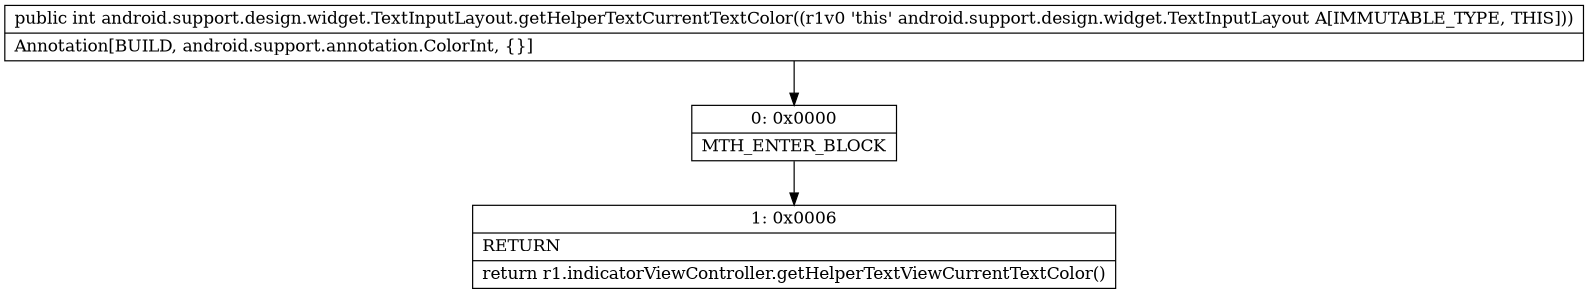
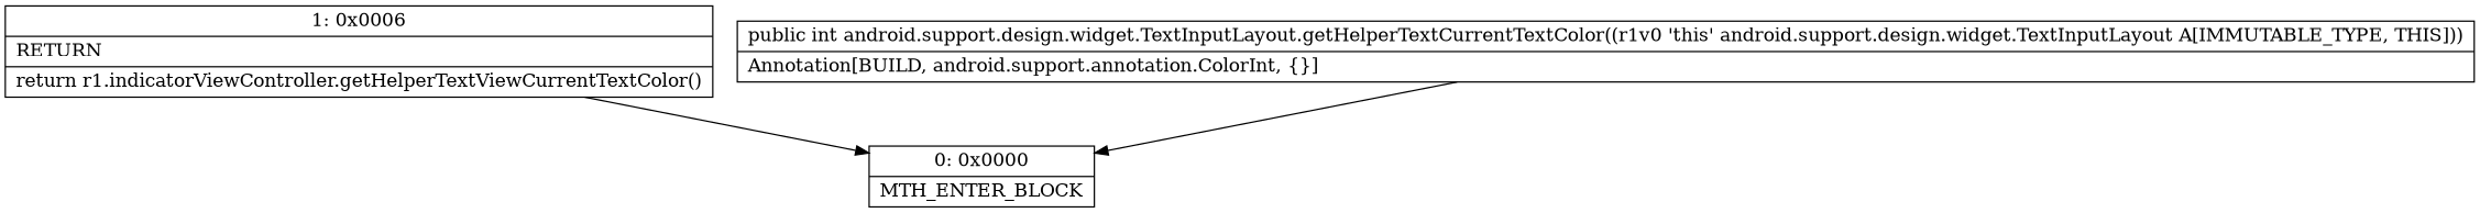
  digraph {
    node [shape=record]
    n1 [label="{0\:\ 0x0000|MTH_ENTER_BLOCK\l}"]
    n2 [label="{1\:\ 0x0006|RETURN\l|return r1.indicatorViewController.getHelperTextViewCurrentTextColor()\l}"]
    n3 [label="{public int android.support.design.widget.TextInputLayout.getHelperTextCurrentTextColor((r1v0 'this' android.support.design.widget.TextInputLayout A[IMMUTABLE_TYPE, THIS]))  | Annotation[BUILD, android.support.annotation.ColorInt, \{\}]\l}"]
-   n1 -> n2
+   n2 -> n1
    n3 -> n1
  }
